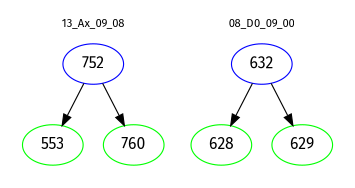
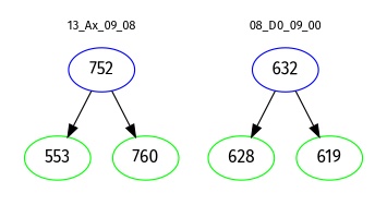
  digraph {
    fontname="Fira Sans"
    node [color=green fontname="Fira Sans"]
    edge [color=black fontname="Fira Sans"]
    n1 [color=blue label=752]
    n2 [label=553]
    n3 [label=760]
    n4 [color=blue label=632]
    n5 [label=628]
-   n6 [label=629]
+   n6 [label=619]
    subgraph cluster_1 {
      color=white
      fontsize=10
      label="13_Ax_09_08"
      n1
      n2
      n3
    }
    subgraph cluster_2 {
      color=white
      fontsize=10
      label="08_D0_09_00"
      n4
      n5
      n6
    }
    n1 -> n2
    n1 -> n3
    n4 -> n5
    n4 -> n6
  }
